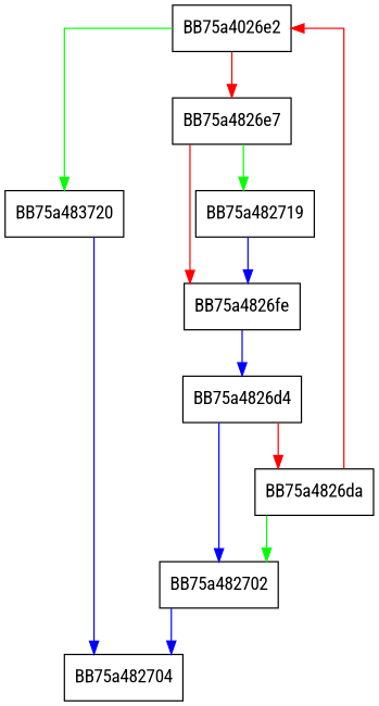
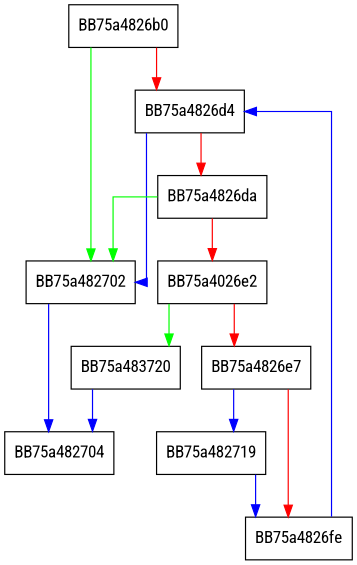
  digraph {
    fontname="Roboto Condensed"
    splines=ortho
    node [fontname="Roboto Condensed" shape=box]
    edge [color=red fontname="Roboto Condensed"]
+   BB75a4826b0
    BB75a482702
    BB75a4826d4
    BB75a482704
    BB75a4826da
    n6 [label=BB75a4026e2]
    n7 [label=BB75a483720]
    BB75a4826e7
    BB75a482719
    BB75a4826fe
+   BB75a4826b0 -> BB75a482702 [color=green]
+   BB75a4826b0 -> BB75a4826d4
    BB75a482702 -> BB75a482704 [color=blue]
    BB75a4826d4 -> BB75a482702 [color=blue]
    BB75a4826d4 -> BB75a4826da
    BB75a4826da -> BB75a482702 [color=green]
    BB75a4826da -> n6
    n6 -> n7 [color=green]
    n6 -> BB75a4826e7
    n7 -> BB75a482704 [color=blue]
-   BB75a4826e7 -> BB75a482719 [color=green]
+   BB75a4826e7 -> BB75a482719 [color=blue]
    BB75a4826e7 -> BB75a4826fe
    BB75a482719 -> BB75a4826fe [color=blue]
    BB75a4826fe -> BB75a4826d4 [color=blue]
  }
